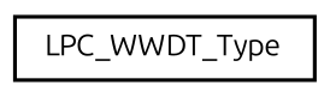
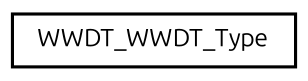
  digraph {
    rankdir=LR
    fontname=Ubuntu
-   n1 [color=black fillcolor=white fontname=Ubuntu fontsize=8 height=0.2 label=LPC_WWDT_Type shape=record style=filled width=0.4]
+   n1 [color=black fillcolor=white fontname=Ubuntu fontsize=8 height=0.2 label=WWDT_WWDT_Type shape=record style=filled width=0.4]
  }
